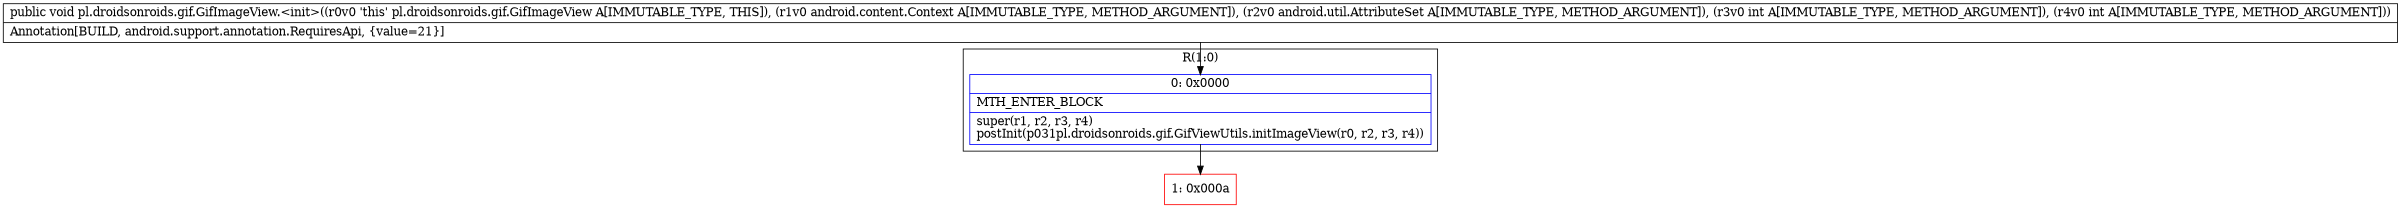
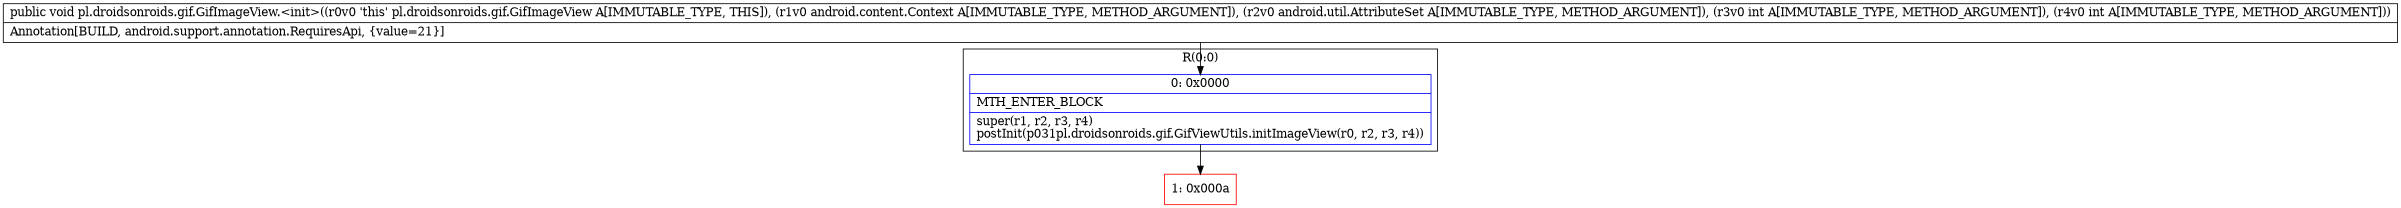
  digraph {
    node [shape=record]
    n1 [color=blue label="{0\:\ 0x0000|MTH_ENTER_BLOCK\l|super(r1, r2, r3, r4)\lpostInit(p031pl.droidsonroids.gif.GifViewUtils.initImageView(r0, r2, r3, r4))\l}"]
    n2 [color=red label="{1\:\ 0x000a}"]
    n3 [label="{public void pl.droidsonroids.gif.GifImageView.\<init\>((r0v0 'this' pl.droidsonroids.gif.GifImageView A[IMMUTABLE_TYPE, THIS]), (r1v0 android.content.Context A[IMMUTABLE_TYPE, METHOD_ARGUMENT]), (r2v0 android.util.AttributeSet A[IMMUTABLE_TYPE, METHOD_ARGUMENT]), (r3v0 int A[IMMUTABLE_TYPE, METHOD_ARGUMENT]), (r4v0 int A[IMMUTABLE_TYPE, METHOD_ARGUMENT]))  | Annotation[BUILD, android.support.annotation.RequiresApi, \{value=21\}]\l}"]
    subgraph cluster_1 {
-     label="R(1:0)"
+     label="R(0:0)"
      n1
    }
    n1 -> n2
    n3 -> n1
  }
